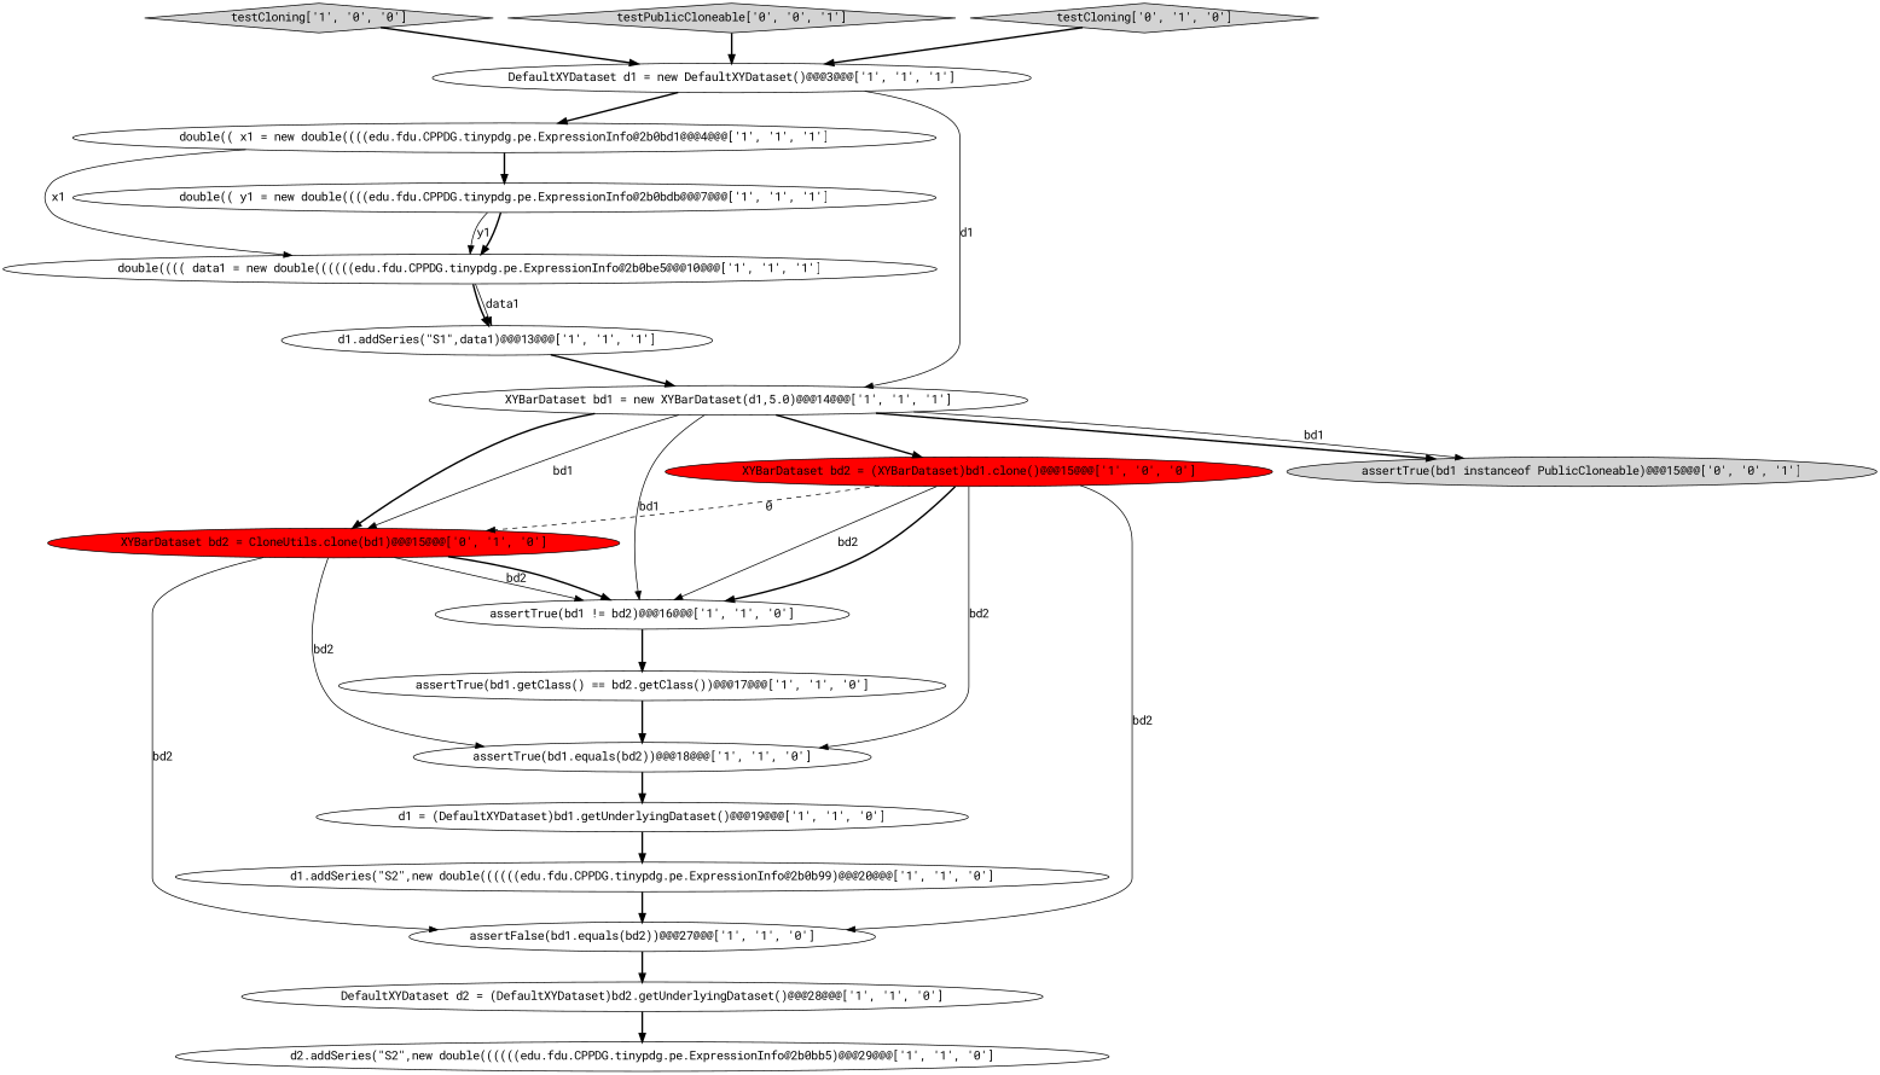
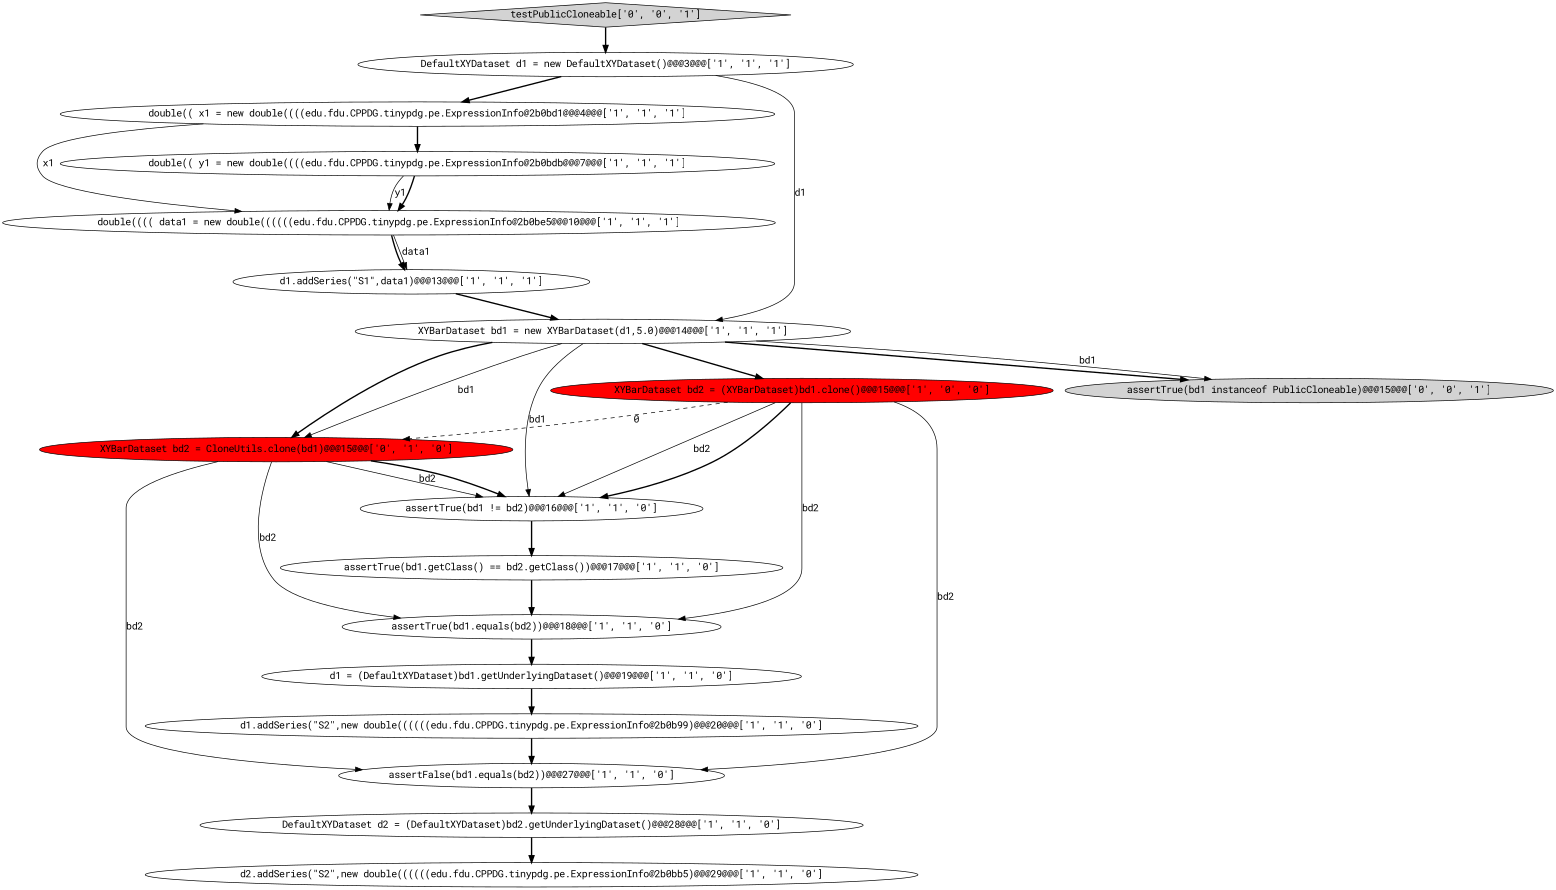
  digraph {
    fontname="Roboto Mono"
    node [fillcolor=white fontname="Roboto Mono" shape=ellipse style=filled]
    edge [fontname="Roboto Mono" style=bold]
    n1 [fillcolor=red label="XYBarDataset bd2 = CloneUtils.clone(bd1)@@@15@@@['0', '1', '0']"]
    n2 [label="assertTrue(bd1 != bd2)@@@16@@@['1', '1', '0']"]
    n3 [label="assertTrue(bd1.equals(bd2))@@@18@@@['1', '1', '0']"]
    n4 [label="assertFalse(bd1.equals(bd2))@@@27@@@['1', '1', '0']"]
    n5 [label="assertTrue(bd1.getClass() == bd2.getClass())@@@17@@@['1', '1', '0']"]
    n6 [label="d1 = (DefaultXYDataset)bd1.getUnderlyingDataset()@@@19@@@['1', '1', '0']"]
    n7 [label="DefaultXYDataset d2 = (DefaultXYDataset)bd2.getUnderlyingDataset()@@@28@@@['1', '1', '0']"]
    n8 [label="XYBarDataset bd1 = new XYBarDataset(d1,5.0)@@@14@@@['1', '1', '1']"]
    n9 [fillcolor=red label="XYBarDataset bd2 = (XYBarDataset)bd1.clone()@@@15@@@['1', '0', '0']"]
    n10 [fillcolor=lightgray label="assertTrue(bd1 instanceof PublicCloneable)@@@15@@@['0', '0', '1']"]
    n11 [label="double(( x1 = new double((((edu.fdu.CPPDG.tinypdg.pe.ExpressionInfo@2b0bd1@@@4@@@['1', '1', '1']"]
    n12 [label="double(((( data1 = new double((((((edu.fdu.CPPDG.tinypdg.pe.ExpressionInfo@2b0be5@@@10@@@['1', '1', '1']"]
    n13 [label="double(( y1 = new double((((edu.fdu.CPPDG.tinypdg.pe.ExpressionInfo@2b0bdb@@@7@@@['1', '1', '1']"]
    n14 [label="d1.addSeries(\"S1\",data1)@@@13@@@['1', '1', '1']"]
    n15 [label="d2.addSeries(\"S2\",new double((((((edu.fdu.CPPDG.tinypdg.pe.ExpressionInfo@2b0bb5)@@@29@@@['1', '1', '0']"]
    n16 [label="d1.addSeries(\"S2\",new double((((((edu.fdu.CPPDG.tinypdg.pe.ExpressionInfo@2b0b99)@@@20@@@['1', '1', '0']"]
    n17 [label="DefaultXYDataset d1 = new DefaultXYDataset()@@@3@@@['1', '1', '1']"]
-   n18 [fillcolor=lightgray label="testCloning['1', '0', '0']" shape=diamond]
    n19 [fillcolor=lightgray label="testPublicCloneable['0', '0', '1']" shape=diamond]
-   n20 [fillcolor=lightgray label="testCloning['0', '1', '0']" shape=diamond]
    n1 -> n2 [label=bd2 style=solid]
    n1 -> n2
    n1 -> n3 [label=bd2 style=solid]
    n1 -> n4 [label=bd2 style=solid]
    n2 -> n5
    n3 -> n6
    n4 -> n7
    n5 -> n3
    n6 -> n16
    n7 -> n15
    n8 -> n1
    n8 -> n1 [label=bd1 style=solid]
    n8 -> n2 [label=bd1 style=solid]
    n8 -> n9
    n8 -> n10
    n8 -> n10 [label=bd1 style=solid]
    n9 -> n1 [label=0 style=dashed]
    n9 -> n2 [label=bd2 style=solid]
    n9 -> n2
    n9 -> n3 [label=bd2 style=solid]
    n9 -> n4 [label=bd2 style=solid]
    n11 -> n12 [label=x1 style=solid]
    n11 -> n13
    n12 -> n14
    n12 -> n14 [label=data1 style=solid]
    n13 -> n12 [label=y1 style=solid]
    n13 -> n12
    n14 -> n8
    n16 -> n4
    n17 -> n8 [label=d1 style=solid]
    n17 -> n11
-   n18 -> n17
    n19 -> n17
-   n20 -> n17
  }
